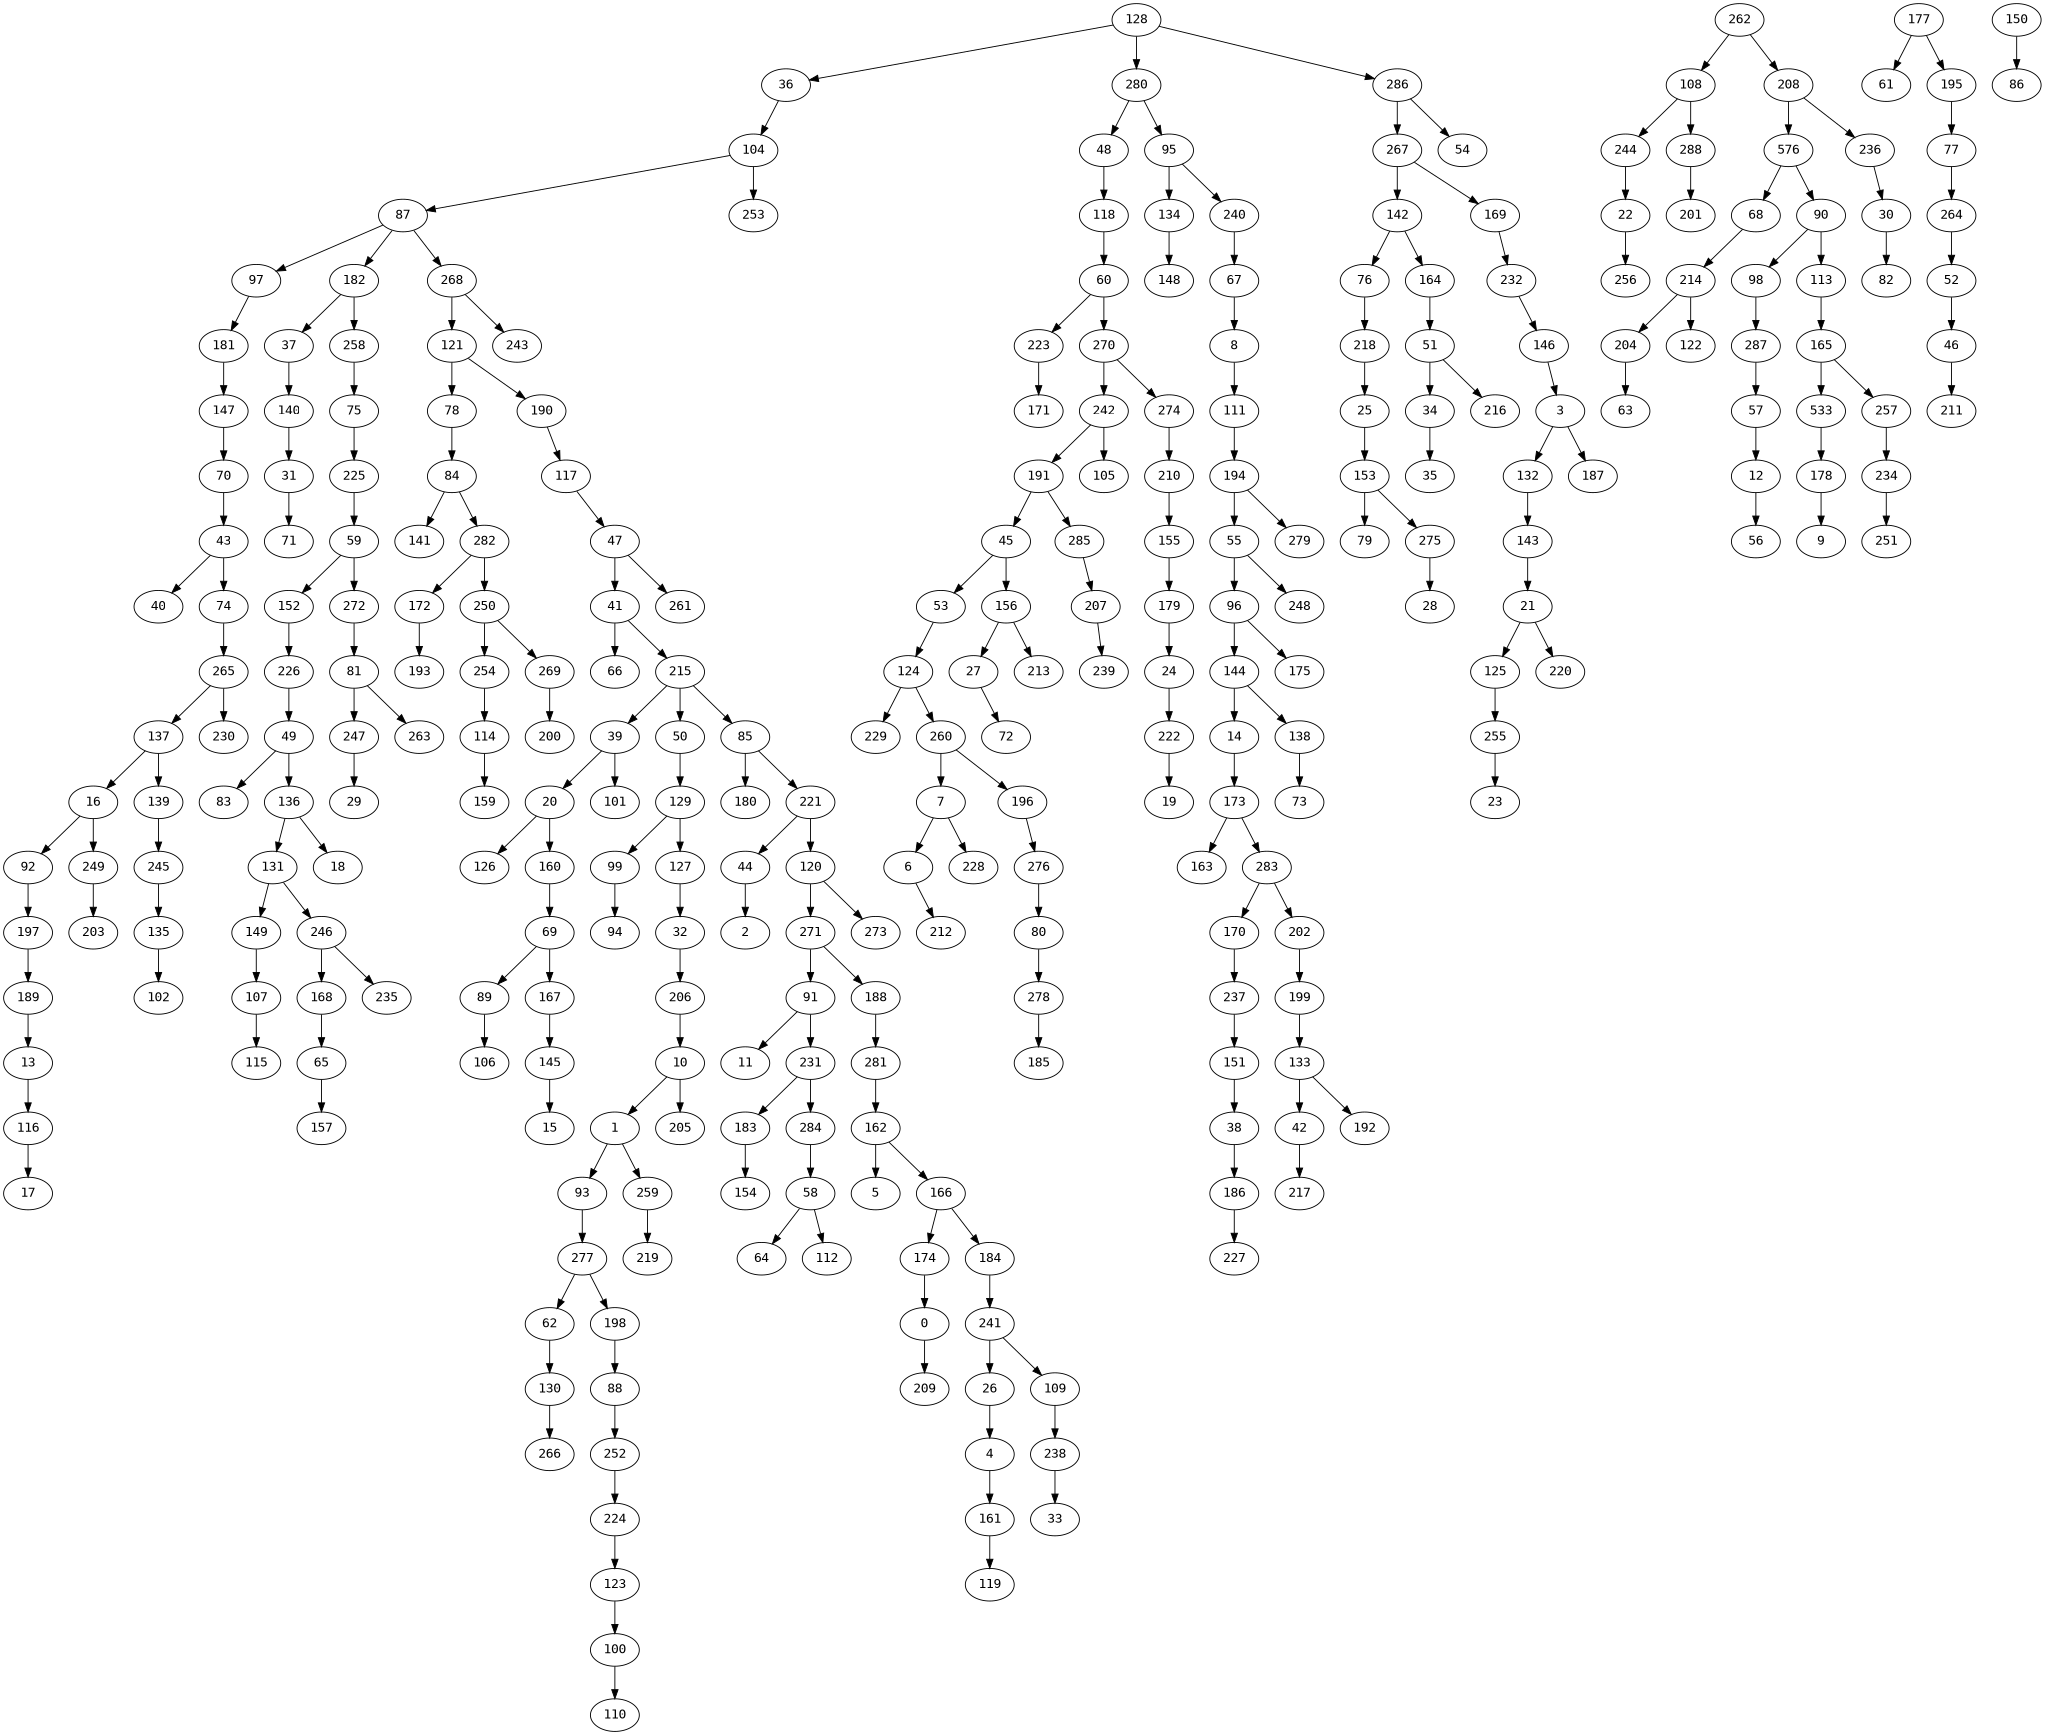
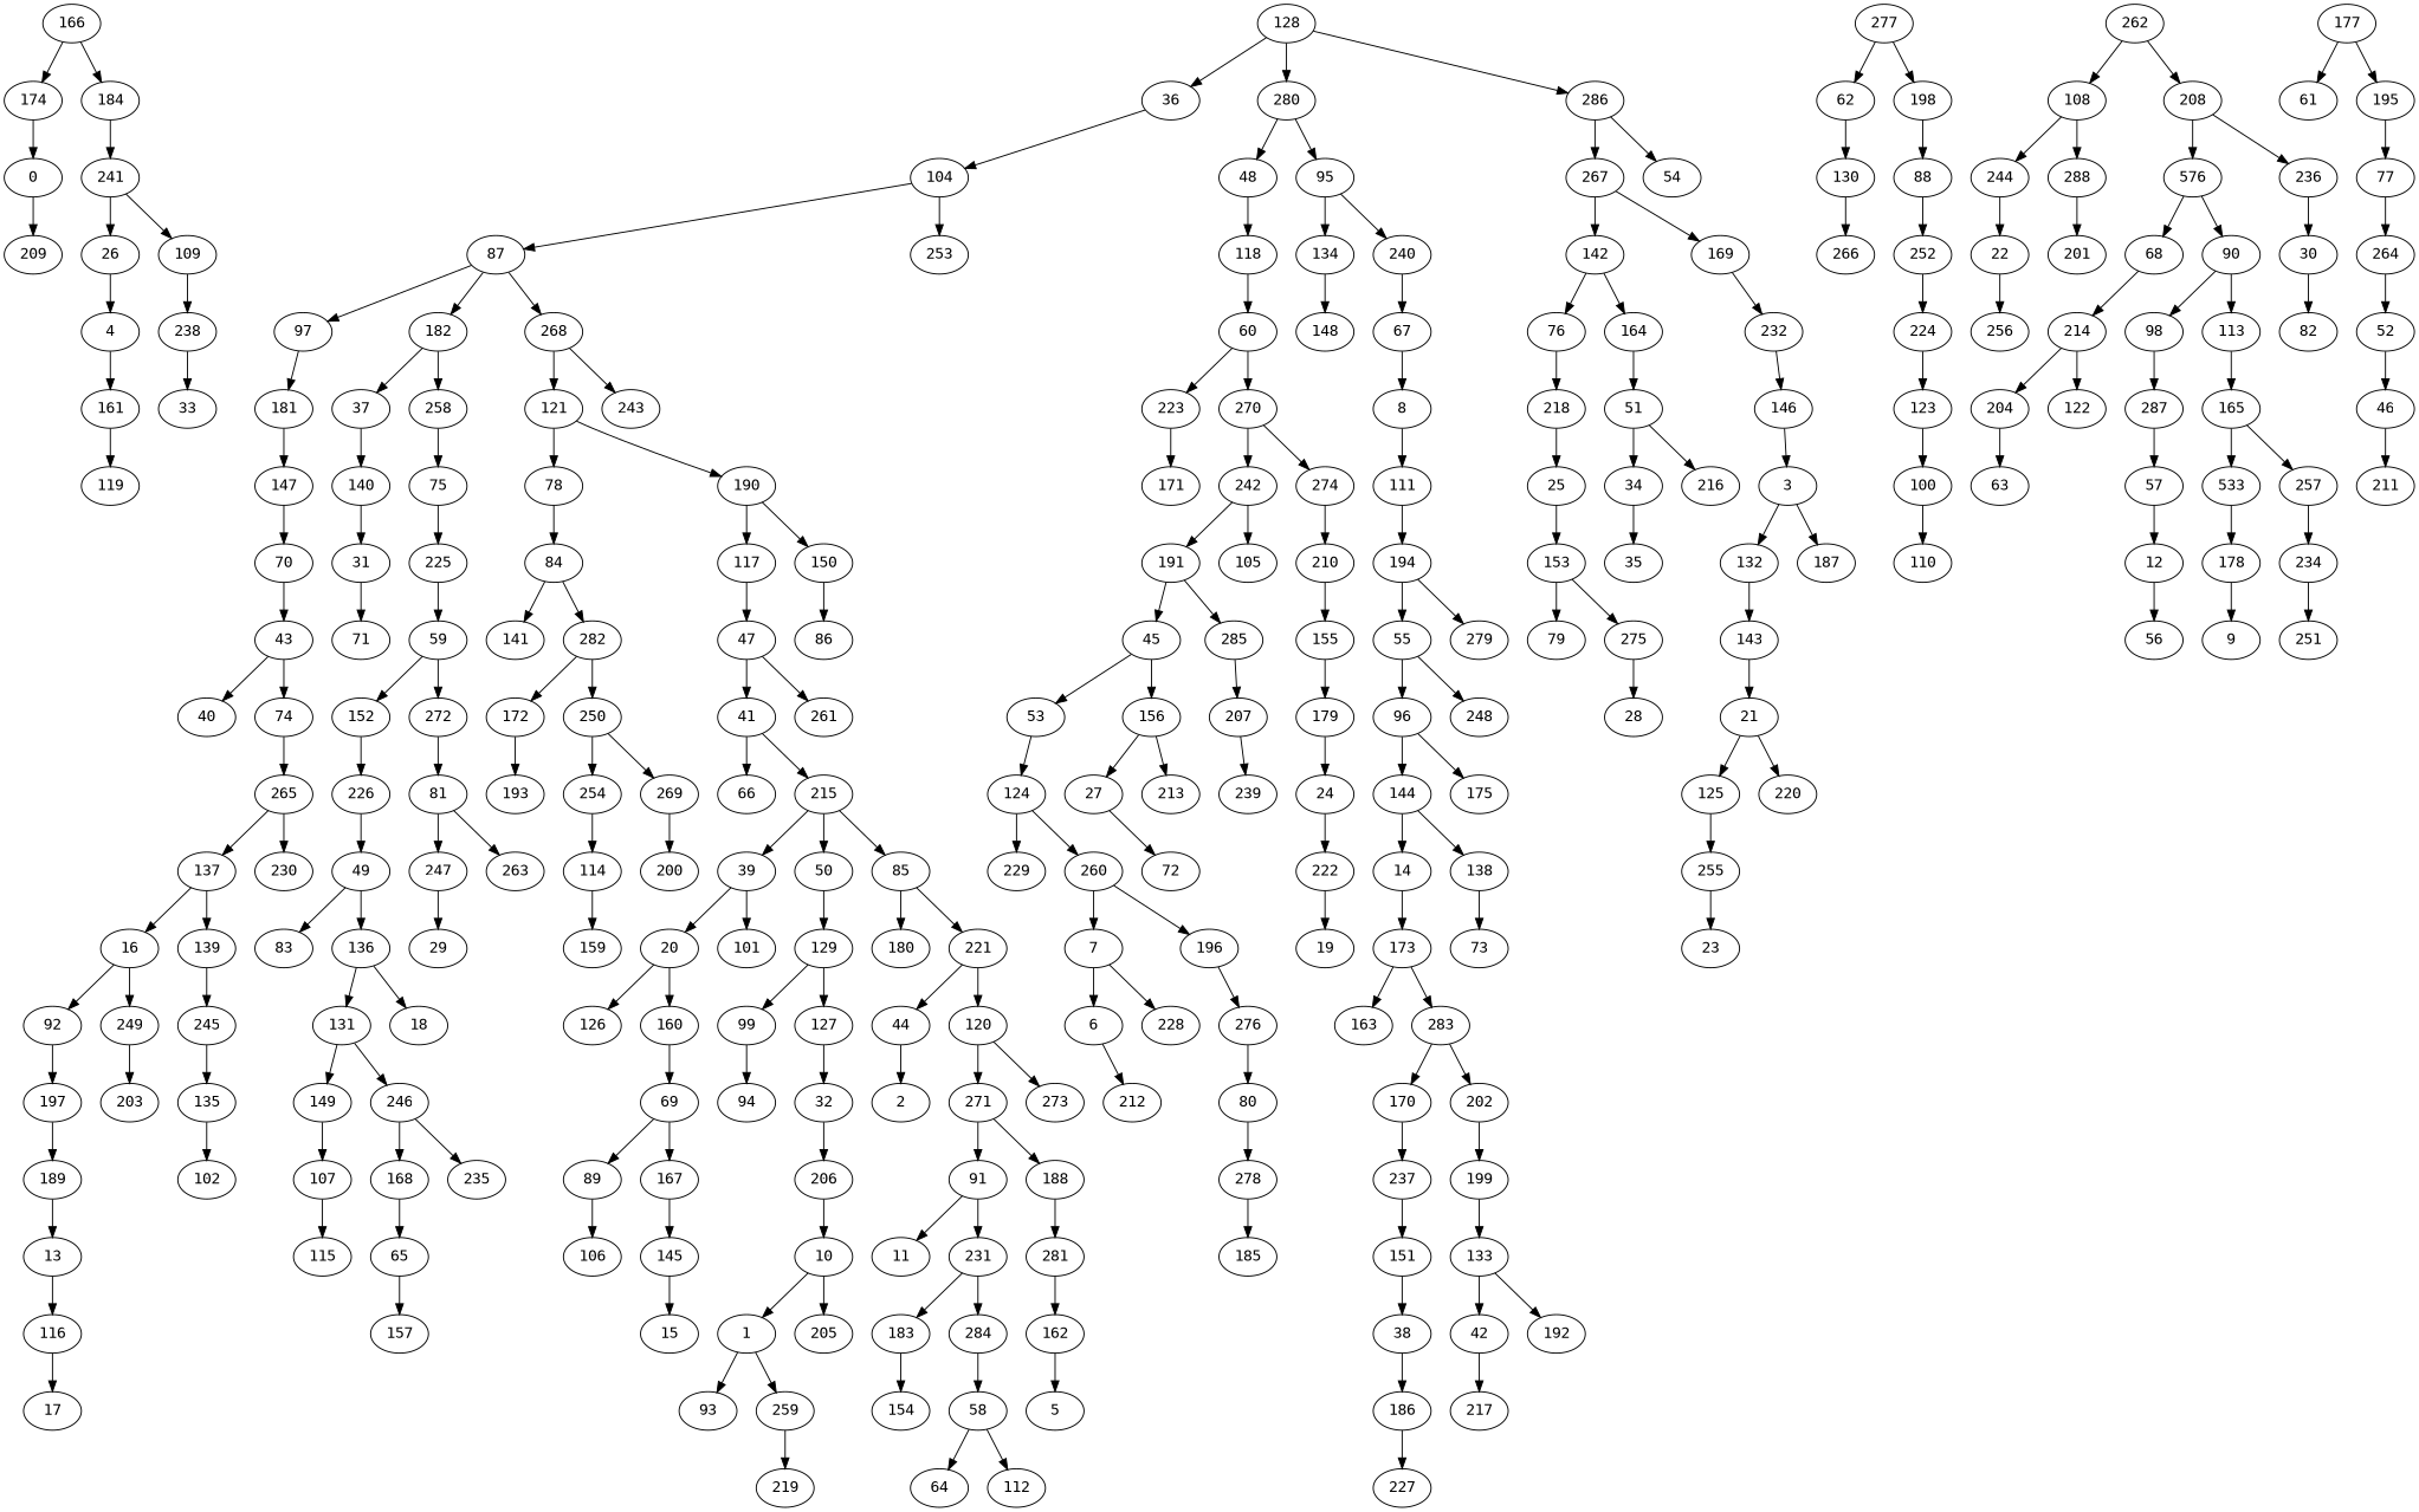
  strict digraph {
    fontname="DejaVu Sans Mono"
    node [fontname="DejaVu Sans Mono"]
    edge [fontname="DejaVu Sans Mono"]
    0
    209
    1
    93
    259
    277
    219
    62
    198
    3
    132
    187
    143
    21
    4
    161
    119
    6
    212
    7
    228
    8
    111
    194
    55
    279
    10
    205
    13
    116
    17
    14
    173
    163
    283
    170
    202
    16
    92
    249
    197
    203
    189
    20
    126
    160
    69
    89
    167
    125
    220
    255
    23
    22
    256
    24
    222
    19
    25
    153
    79
    275
    28
    26
    27
    72
    30
    82
    31
    71
    32
    206
    34
    35
    36
    104
    87
    253
    97
    182
    268
    37
    140
    38
    186
    227
    39
    101
    41
    66
    215
    50
    85
    129
    180
    221
    42
    217
    43
    40
    74
    265
    137
    230
    44
    2
    45
    53
    156
    124
    213
    229
    260
    46
    211
    47
    261
    48
    118
    60
    223
    270
    49
    83
    136
    131
    18
    149
    246
    99
    127
    94
    262
    108
    208
    51
    216
    52
    196
    96
    248
    144
    175
    138
    57
    12
    56
    58
    64
    112
    59
    152
    272
    226
    81
    247
    263
    171
    242
    274
    191
    105
    210
    130
    266
    65
    157
    67
    68
    214
    204
    122
    63
    106
    145
    15
    70
    139
    75
    225
    76
    218
    77
    264
    78
    84
    141
    282
    172
    250
    80
    278
    185
    29
    193
    254
    269
    120
    271
    273
    181
    258
    121
    243
    147
    190
    88
    252
    224
    123
    90
    98
    113
    287
    165
    n216 [label=533]
    257
    91
    11
    231
    183
    284
    154
    95
    134
    240
    148
    73
    100
    110
    107
    115
    244
    288
    201
    109
    238
    33
    178
    234
    114
    159
    117
    188
    281
    150
    86
    276
    128
    280
    286
    267
    54
    142
    169
    n256 [label=576]
    236
    168
    235
    133
    192
    135
    102
    245
    164
    146
    151
    155
    179
    177
    61
    195
    162
    5
    166
    174
    184
    241
    9
    251
    232
    237
    199
    285
    207
    239
    200
    0 -> 209
    1 -> 93
    1 -> 259
-   93 -> 277
    259 -> 219
    277 -> 62
    277 -> 198
    62 -> 130
    198 -> 88
    3 -> 132
    3 -> 187
    132 -> 143
    143 -> 21
    21 -> 125
    21 -> 220
    4 -> 161
    161 -> 119
    6 -> 212
    7 -> 6
    7 -> 228
    8 -> 111
    111 -> 194
    194 -> 55
    194 -> 279
    55 -> 96
    55 -> 248
    10 -> 1
    10 -> 205
    13 -> 116
    116 -> 17
    14 -> 173
    173 -> 163
    173 -> 283
    283 -> 170
    283 -> 202
    170 -> 237
    202 -> 199
    16 -> 92
    16 -> 249
    92 -> 197
    249 -> 203
    197 -> 189
    189 -> 13
    20 -> 126
    20 -> 160
    160 -> 69
    69 -> 89
    69 -> 167
    89 -> 106
    167 -> 145
    125 -> 255
    255 -> 23
    22 -> 256
    24 -> 222
    222 -> 19
    25 -> 153
    153 -> 79
    153 -> 275
    275 -> 28
    26 -> 4
    27 -> 72
    30 -> 82
    31 -> 71
    32 -> 206
    206 -> 10
    34 -> 35
    36 -> 104
    104 -> 87
    104 -> 253
    87 -> 97
    87 -> 182
    87 -> 268
    97 -> 181
    182 -> 37
    182 -> 258
    268 -> 121
    268 -> 243
    37 -> 140
    140 -> 31
    38 -> 186
    186 -> 227
    39 -> 20
    39 -> 101
    41 -> 66
    41 -> 215
    215 -> 39
    215 -> 50
    215 -> 85
    50 -> 129
    85 -> 180
    85 -> 221
    129 -> 99
    129 -> 127
    221 -> 44
    221 -> 120
    42 -> 217
    43 -> 40
    43 -> 74
    74 -> 265
    265 -> 137
    265 -> 230
    137 -> 16
    137 -> 139
    44 -> 2
    45 -> 53
    45 -> 156
    53 -> 124
    156 -> 27
    156 -> 213
    124 -> 229
    124 -> 260
    260 -> 7
    260 -> 196
    46 -> 211
    47 -> 41
    47 -> 261
    48 -> 118
    118 -> 60
    60 -> 223
    60 -> 270
    223 -> 171
    270 -> 242
    270 -> 274
    49 -> 83
    49 -> 136
    136 -> 131
    136 -> 18
    131 -> 149
    131 -> 246
    149 -> 107
    246 -> 168
    246 -> 235
    99 -> 94
    127 -> 32
    262 -> 108
    262 -> 208
    108 -> 244
    108 -> 288
    208 -> n256
    208 -> 236
    51 -> 34
    51 -> 216
    52 -> 46
    196 -> 276
    96 -> 144
    96 -> 175
    144 -> 14
    144 -> 138
    138 -> 73
    57 -> 12
    12 -> 56
    58 -> 64
    58 -> 112
    59 -> 152
    59 -> 272
    152 -> 226
    272 -> 81
    226 -> 49
    81 -> 247
    81 -> 263
    247 -> 29
    242 -> 191
    242 -> 105
    274 -> 210
    191 -> 45
    191 -> 285
    210 -> 155
    130 -> 266
    65 -> 157
    67 -> 8
    68 -> 214
    214 -> 204
    214 -> 122
    204 -> 63
    145 -> 15
    70 -> 43
    139 -> 245
    75 -> 225
    225 -> 59
    76 -> 218
    218 -> 25
    77 -> 264
    264 -> 52
    78 -> 84
    84 -> 141
    84 -> 282
    282 -> 172
    282 -> 250
    172 -> 193
    250 -> 254
    250 -> 269
    80 -> 278
    278 -> 185
    254 -> 114
    269 -> 200
    120 -> 271
    120 -> 273
    271 -> 91
    271 -> 188
    181 -> 147
    258 -> 75
    121 -> 78
    121 -> 190
    147 -> 70
    190 -> 117
+   190 -> 150
    88 -> 252
    252 -> 224
    224 -> 123
    123 -> 100
    90 -> 98
    90 -> 113
    98 -> 287
    113 -> 165
    287 -> 57
    165 -> n216
    165 -> 257
    n216 -> 178
    257 -> 234
    91 -> 11
    91 -> 231
    231 -> 183
    231 -> 284
    183 -> 154
    284 -> 58
    95 -> 134
    95 -> 240
    134 -> 148
    240 -> 67
    100 -> 110
    107 -> 115
    244 -> 22
    288 -> 201
    109 -> 238
    238 -> 33
    178 -> 9
    234 -> 251
    114 -> 159
    117 -> 47
    188 -> 281
    281 -> 162
    150 -> 86
    276 -> 80
    128 -> 36
    128 -> 280
    128 -> 286
    280 -> 48
    280 -> 95
    286 -> 267
    286 -> 54
    267 -> 142
    267 -> 169
    142 -> 76
    142 -> 164
    169 -> 232
    n256 -> 68
    n256 -> 90
    236 -> 30
    168 -> 65
    133 -> 42
    133 -> 192
    135 -> 102
    245 -> 135
    164 -> 51
    146 -> 3
    151 -> 38
    155 -> 179
    179 -> 24
    177 -> 61
    177 -> 195
    195 -> 77
    162 -> 5
-   162 -> 166
    166 -> 174
    166 -> 184
    174 -> 0
    184 -> 241
    241 -> 26
    241 -> 109
    232 -> 146
    237 -> 151
    199 -> 133
    285 -> 207
    207 -> 239
  }
